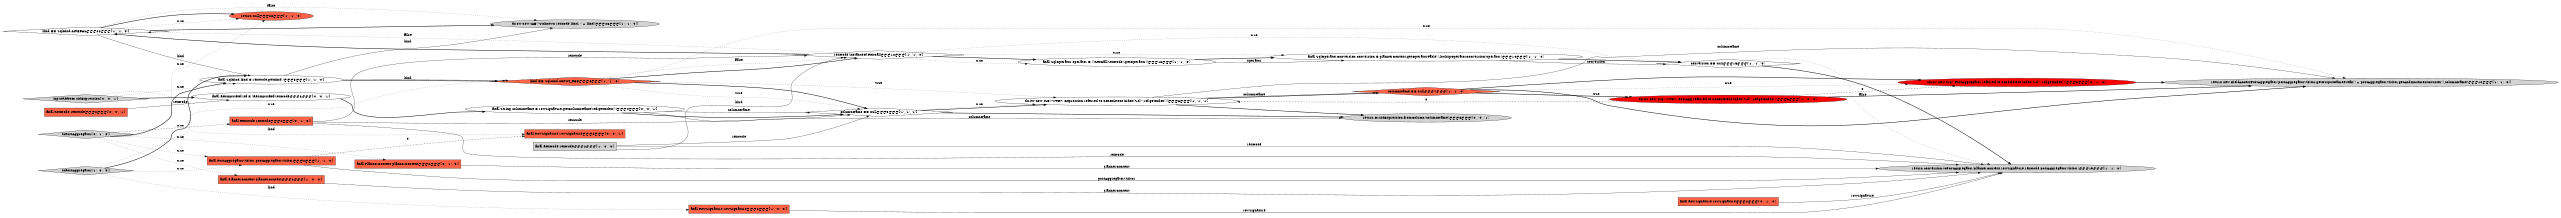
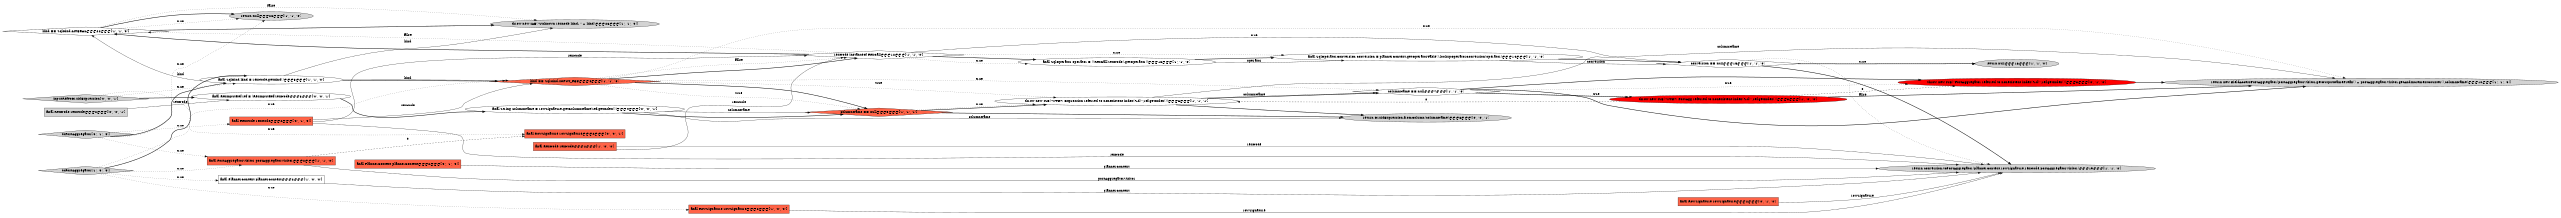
  digraph {
    rankdir=LR
    node [fillcolor=white shape=ellipse style=filled]
    edge [style=dotted]
-   n1 [fillcolor=tomato label="return null@@@23@@@['1', '1', '0']"]
+   n1 [fillcolor=lightgray label="return null@@@23@@@['1', '1', '0']"]
    n2 [label="final String columnName = rowSignature.getColumnName(ref.getIndex())@@@4@@@['0', '0', '1']"]
    n3 [fillcolor=lightgray label="return DruidExpression.fromColumn(columnName)@@@8@@@['0', '0', '1']"]
-   n4 [label="columnName == null@@@5@@@['1', '1', '1']" shape=diamond]
+   n4 [fillcolor=tomato label="columnName == null@@@5@@@['1', '1', '1']" shape=diamond]
    n5 [label="throw new ISE(\"WTF?! Expression referred to nonexistent index(%d(\",ref.getIndex())@@@6@@@['1', '1', '1']"]
    n6 [fillcolor=tomato label="final RowSignature rowSignature@@@2@@@['0', '0', '1']" shape=box]
    n7 [label="rexNode instanceof RexCall@@@12@@@['1', '1', '0']" shape=diamond]
    n8 [label="final SqlOperator operator = ((RexCall)rexNode).getOperator()@@@13@@@['1', '1', '0']"]
    n9 [label="conversion == null@@@15@@@['1', '1', '0']" shape=diamond]
    n10 [label="final SqlOperatorConversion conversion = plannerContext.getOperatorTable().lookupOperatorConversion(operator)@@@14@@@['1', '1', '0']"]
    n11 [label="kind == SqlKind.LITERAL@@@22@@@['1', '1', '0']" shape=diamond]
    n12 [fillcolor=lightgray label="return conversion.toPostAggregator(plannerContext,rowSignature,rexNode,postAggregatorVisitor)@@@19@@@['1', '1', '0']"]
+   n13 [fillcolor=lightgray label="return null@@@16@@@['1', '1', '0']"]
    n14 [fillcolor=lightgray label="throw new IAE(\"Unknown rexnode kind: \" + kind)@@@26@@@['1', '1', '0']"]
    n15 [label="final SqlKind kind = rexNode.getKind()@@@3@@@['1', '1', '0']"]
    n16 [fillcolor=tomato label="kind == SqlKind.INPUT_REF@@@4@@@['1', '1', '0']" shape=diamond]
    n17 [fillcolor=lightgray label="return new FieldAccessPostAggregator(postAggregatorVisitor.getOutputNamePrefix() + postAggregatorVisitor.getAndIncrementCounter(),columnName)@@@10@@@['1', '1', '0']"]
-   n18 [fillcolor=tomato label="columnName == null@@@7@@@['1', '1', '0']" shape=diamond]
-   n19 [fillcolor=lightgray label="final RexNode rexNode@@@2@@@['1', '0', '0']" shape=box]
+   n18 [label="columnName == null@@@7@@@['1', '1', '0']" shape=diamond]
+   n19 [fillcolor=tomato label="final RexNode rexNode@@@2@@@['1', '0', '0']" shape=box]
    n20 [fillcolor=tomato label="final PlannerContext plannerContext@@@2@@@['0', '1', '0']" shape=box]
    n21 [fillcolor=lightgray label="inputRefToDruidExpression['0', '0', '1']" shape=diamond]
    n22 [label="final RexInputRef ref = (RexInputRef)rexNode@@@3@@@['0', '0', '1']"]
-   n23 [fillcolor=tomato label="final RexNode rexNode@@@2@@@['0', '0', '1']" shape=box]
+   n23 [fillcolor=lightgray label="final RexNode rexNode@@@2@@@['0', '0', '1']" shape=box]
    n24 [fillcolor=tomato label="final RexNode rexNode@@@2@@@['0', '1', '0']" shape=box]
    n25 [fillcolor=red label="throw new ISE(\"PostAggregator referred to nonexistent index(%d(\",ref.getIndex())@@@8@@@['0', '1', '0']"]
    n26 [fillcolor=red label="throw new ISE(\"WTF?! PostAgg referred to nonexistent index(%d(\",ref.getIndex())@@@8@@@['1', '0', '0']"]
    n27 [fillcolor=lightgray label="toPostAggregator['0', '1', '0']" shape=diamond]
    n28 [fillcolor=tomato label="final PostAggregatorVisitor postAggregatorVisitor@@@2@@@['1', '1', '0']" shape=box]
    n29 [fillcolor=tomato label="final RowSignature rowSignature@@@2@@@['0', '1', '0']" shape=box]
    n30 [fillcolor=lightgray label="toPostAggregator['1', '0', '0']" shape=diamond]
    n31 [fillcolor=tomato label="final RowSignature rowSignature@@@2@@@['1', '0', '0']" shape=box]
-   n32 [fillcolor=tomato label="final PlannerContext plannerContext@@@2@@@['1', '0', '0']" shape=box]
+   n32 [label="final PlannerContext plannerContext@@@2@@@['1', '0', '0']" shape=box]
    n2 -> n3 [label=columnName style=solid]
    n2 -> n4 [style=bold]
    n2 -> n4 [label=columnName style=solid]
    n4 -> n3 [style=bold]
    n4 -> n5 [label=true]
    n4 -> n5 [style=bold]
    n5 -> n3 [style=bold]
    n5 -> n17 [label=columnName style=solid]
    n5 -> n18 [style=bold]
    n5 -> n18 [label=columnName style=solid]
    n7 -> n8 [style=bold]
    n7 -> n8 [label=true]
-   n7 -> n9 [label=true]
+   n7 -> n9 [label=true style=solid]
    n7 -> n10 [label=true]
    n7 -> n11 [style=bold]
    n7 -> n11 [label=false]
    n8 -> n10 [style=bold]
    n8 -> n10 [label=operator style=solid]
    n9 -> n12 [style=bold]
    n9 -> n12 [label=false]
+   n9 -> n13 [label=true]
+   n9 -> n13 [style=bold]
    n10 -> n9 [label=conversion style=solid]
    n10 -> n9 [style=bold]
    n11 -> n1 [style=bold]
    n11 -> n1 [label=true]
    n11 -> n14 [label=false]
    n11 -> n14 [style=bold]
-   n11 -> n15 [label=kind style=solid]
+   n15 -> n11 [label=kind style=solid]
    n15 -> n14 [label=kind style=solid]
    n15 -> n16 [label=kind style=solid]
    n15 -> n16 [style=bold]
    n16 -> n4 [style=bold]
    n16 -> n4 [label=true]
    n16 -> n5 [label=true]
    n16 -> n7 [style=bold]
    n16 -> n7 [label=false]
    n16 -> n17 [label=true]
+   n16 -> n18 [label=true]
    n18 -> n17 [style=bold]
    n18 -> n25 [style=bold]
    n18 -> n25 [label=true]
    n18 -> n26 [style=bold]
    n18 -> n26 [label=true]
-   n19 -> n4 [label=rexNode style=solid]
-   n19 -> n7 [label=kind style=solid]
+   n19 -> n7 [label=rexNode style=solid]
    n19 -> n12 [label=rexNode style=solid]
    n20 -> n12 [label=plannerContext style=solid]
-   n21 -> n6 [label=kind]
+   n21 -> n6 [label=true]
    n21 -> n15 [label=true]
    n21 -> n22 [style=bold]
    n22 -> n2 [style=bold]
    n23 -> n22 [label=rexNode style=solid]
-   n24 -> n4 [label=rexNode style=solid]
+   n24 -> n16 [label=rexNode style=solid]
    n24 -> n7 [label=rexNode style=solid]
    n24 -> n12 [label=rexNode style=solid]
    n25 -> n17 [style=bold]
    n26 -> n5 [label=0 style=dashed]
    n26 -> n17 [style=bold]
    n26 -> n25 [label=0 style=dashed]
    n27 -> n1 [label=true]
    n27 -> n15 [style=bold]
-   n27 -> n20 [label=true]
-   n27 -> n24 [label=true style=dashed]
+   n27 -> n24 [label=true]
    n27 -> n28 [label=true]
    n28 -> n6 [label=0 style=dashed]
    n28 -> n12 [label=postAggregatorVisitor style=solid]
    n29 -> n12 [label=rowSignature style=solid]
    n30 -> n15 [style=bold]
    n30 -> n16 [label=true]
    n30 -> n28 [label=true]
-   n30 -> n31 [label=kind]
-   n27 -> n32 [label=true]
+   n30 -> n31 [label=true]
+   n30 -> n32 [label=true]
    n31 -> n12 [label=rowSignature style=solid]
    n32 -> n12 [label=plannerContext style=solid]
  }
